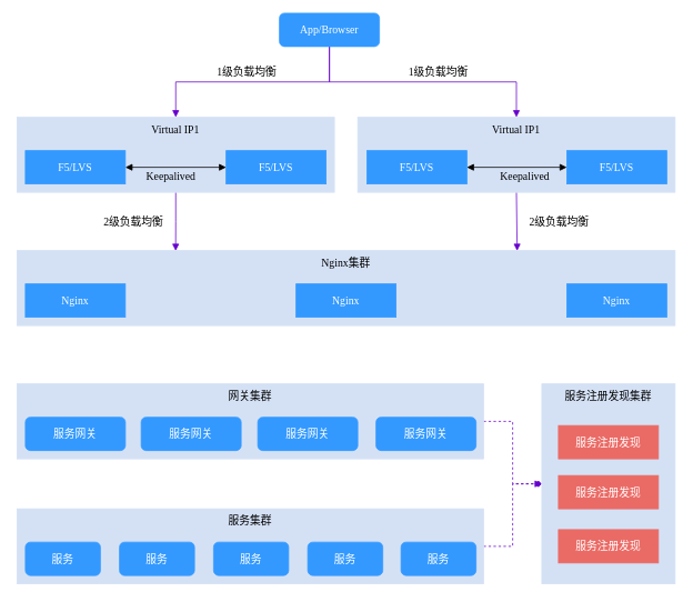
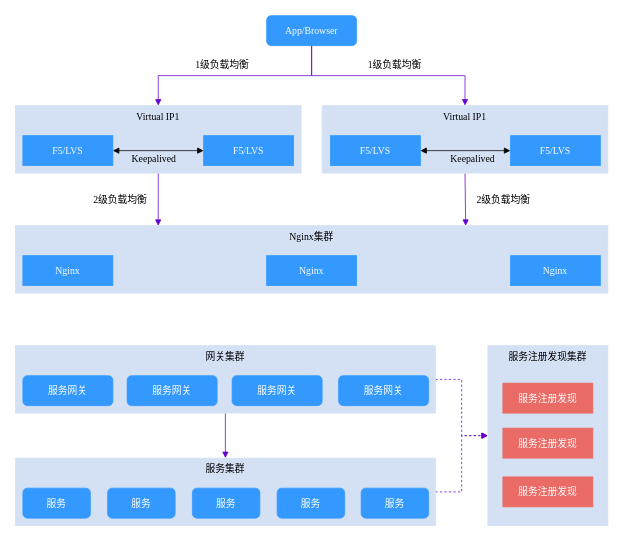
  <mxCell id="0" />
  <mxCell id="1" parent="0" />
  <mxCell id="2" style="edgeStyle=orthogonalEdgeStyle;rounded=0;orthogonalLoop=1;jettySize=auto;html=1;exitX=0.5;exitY=1;exitDx=0;exitDy=0;fontFamily=微软雅黑;fontSize=13;startArrow=none;startFill=0;endArrow=block;endFill=1;entryX=0.241;entryY=0.004;entryDx=0;entryDy=0;entryPerimeter=0;strokeColor=#6600CC;" edge="1" parent="1" source="3" target="17"><mxGeometry relative="1" as="geometry" /></mxCell>
  <mxCell id="3" value="Virtual IP1" style="rounded=0;whiteSpace=wrap;html=1;fontFamily=微软雅黑;fontSize=13;verticalAlign=top;fillColor=#D4E1F5;strokeColor=#D4E1F5;" vertex="1" parent="1"><mxGeometry x="20" y="140" width="381" height="90" as="geometry" /></mxCell>
  <mxCell id="4" style="edgeStyle=orthogonalEdgeStyle;rounded=0;orthogonalLoop=1;jettySize=auto;html=1;exitX=0.5;exitY=1;exitDx=0;exitDy=0;entryX=0.5;entryY=0;entryDx=0;entryDy=0;fontFamily=微软雅黑;fontSize=13;startArrow=none;startFill=0;endArrow=block;endFill=1;strokeColor=#6600CC;" edge="1" parent="1" source="6" target="3"><mxGeometry relative="1" as="geometry" /></mxCell>
  <mxCell id="5" style="edgeStyle=orthogonalEdgeStyle;rounded=0;orthogonalLoop=1;jettySize=auto;html=1;exitX=0.5;exitY=1;exitDx=0;exitDy=0;entryX=0.5;entryY=0;entryDx=0;entryDy=0;fontFamily=微软雅黑;fontSize=13;startArrow=none;startFill=0;endArrow=block;endFill=1;strokeColor=#6600CC;" edge="1" parent="1" source="6" target="12"><mxGeometry relative="1" as="geometry" /></mxCell>
- <mxCell id="6" value="App/Browser" style="rounded=1;whiteSpace=wrap;html=1;fontFamily=微软雅黑;fontSize=13;fillColor=#3399FF;strokeColor=#3399FF;fontColor=#FFFFFF;" vertex="1" parent="1"><mxGeometry x="335" y="15" width="120" height="40" as="geometry" /></mxCell>
+ <mxCell id="6" value="App/Browser" style="rounded=1;whiteSpace=wrap;html=1;fontFamily=微软雅黑;fontSize=13;fillColor=#3399FF;strokeColor=#3399FF;fontColor=#FFFFFF;" vertex="1" parent="1"><mxGeometry x="355" y="20" width="120" height="40" as="geometry" /></mxCell>
  <mxCell id="7" value="F5/LVS" style="rounded=0;whiteSpace=wrap;html=1;fontFamily=微软雅黑;fontSize=13;fillColor=#3399FF;strokeColor=#3399FF;fontColor=#FFFFFF;" vertex="1" parent="1"><mxGeometry x="30" y="180" width="120" height="40" as="geometry" /></mxCell>
  <mxCell id="8" value="F5/LVS" style="rounded=0;whiteSpace=wrap;html=1;fontFamily=微软雅黑;fontSize=13;fillColor=#3399FF;strokeColor=#3399FF;fontColor=#FFFFFF;" vertex="1" parent="1"><mxGeometry x="271" y="180" width="120" height="40" as="geometry" /></mxCell>
  <mxCell id="9" value="" style="endArrow=block;startArrow=block;html=1;rounded=0;fontFamily=微软雅黑;fontSize=13;edgeStyle=orthogonalEdgeStyle;exitX=1;exitY=0.5;exitDx=0;exitDy=0;entryX=0;entryY=0.5;entryDx=0;entryDy=0;endFill=1;startFill=1;" edge="1" parent="1" source="7" target="8"><mxGeometry width="50" height="50" relative="1" as="geometry"><mxPoint x="340" y="440" as="sourcePoint" /><mxPoint x="240" y="200" as="targetPoint" /></mxGeometry></mxCell>
  <mxCell id="10" value="Keepalived" style="text;html=1;strokeColor=none;fillColor=none;align=center;verticalAlign=middle;whiteSpace=wrap;rounded=0;fontFamily=微软雅黑;fontSize=13;" vertex="1" parent="1"><mxGeometry x="165" y="195" width="80" height="30" as="geometry" /></mxCell>
  <mxCell id="11" style="rounded=0;orthogonalLoop=1;jettySize=auto;html=1;exitX=0.5;exitY=1;exitDx=0;exitDy=0;fontFamily=微软雅黑;fontSize=13;startArrow=none;startFill=0;endArrow=block;endFill=1;entryX=0.76;entryY=0.004;entryDx=0;entryDy=0;entryPerimeter=0;strokeColor=#6600CC;" edge="1" parent="1" source="12" target="17"><mxGeometry relative="1" as="geometry"><mxPoint x="631" y="290" as="targetPoint" /></mxGeometry></mxCell>
  <mxCell id="12" value="Virtual IP1" style="rounded=0;whiteSpace=wrap;html=1;fontFamily=微软雅黑;fontSize=13;verticalAlign=top;fillColor=#D4E1F5;strokeColor=#D4E1F5;" vertex="1" parent="1"><mxGeometry x="429" y="140" width="381" height="90" as="geometry" /></mxCell>
  <mxCell id="13" value="F5/LVS" style="rounded=0;whiteSpace=wrap;html=1;fontFamily=微软雅黑;fontSize=13;fillColor=#3399FF;strokeColor=#3399FF;fontColor=#FFFFFF;" vertex="1" parent="1"><mxGeometry x="440" y="180" width="120" height="40" as="geometry" /></mxCell>
  <mxCell id="14" value="F5/LVS" style="rounded=0;whiteSpace=wrap;html=1;fontFamily=微软雅黑;fontSize=13;fillColor=#3399FF;strokeColor=#3399FF;fontColor=#FFFFFF;" vertex="1" parent="1"><mxGeometry x="680" y="180" width="120" height="40" as="geometry" /></mxCell>
  <mxCell id="15" value="" style="endArrow=block;startArrow=block;html=1;rounded=0;fontFamily=微软雅黑;fontSize=13;edgeStyle=orthogonalEdgeStyle;exitX=1;exitY=0.5;exitDx=0;exitDy=0;entryX=0;entryY=0.5;entryDx=0;entryDy=0;endFill=1;startFill=1;" edge="1" parent="1" source="13" target="14"><mxGeometry width="50" height="50" relative="1" as="geometry"><mxPoint x="760" y="440" as="sourcePoint" /><mxPoint x="660" y="200" as="targetPoint" /></mxGeometry></mxCell>
  <mxCell id="16" value="Keepalived" style="text;html=1;strokeColor=none;fillColor=none;align=center;verticalAlign=middle;whiteSpace=wrap;rounded=0;fontFamily=微软雅黑;fontSize=13;" vertex="1" parent="1"><mxGeometry x="590" y="195" width="80" height="30" as="geometry" /></mxCell>
  <mxCell id="17" value="Nginx集群" style="rounded=0;whiteSpace=wrap;html=1;fontFamily=微软雅黑;fontSize=13;verticalAlign=top;fillColor=#D4E1F5;strokeColor=#D4E1F5;" vertex="1" parent="1"><mxGeometry x="20" y="300" width="790" height="90" as="geometry" /></mxCell>
  <mxCell id="18" value="Nginx" style="rounded=0;whiteSpace=wrap;html=1;fontFamily=微软雅黑;fontSize=13;fillColor=#3399FF;strokeColor=#3399FF;fontColor=#FFFFFF;" vertex="1" parent="1"><mxGeometry x="30" y="340" width="120" height="40" as="geometry" /></mxCell>
  <mxCell id="19" value="Nginx" style="rounded=0;whiteSpace=wrap;html=1;fontFamily=微软雅黑;fontSize=13;fillColor=#3399FF;strokeColor=#3399FF;fontColor=#FFFFFF;" vertex="1" parent="1"><mxGeometry x="355" y="340" width="120" height="40" as="geometry" /></mxCell>
  <mxCell id="20" value="Nginx" style="rounded=0;whiteSpace=wrap;html=1;fontFamily=微软雅黑;fontSize=13;fillColor=#3399FF;strokeColor=#3399FF;fontColor=#FFFFFF;" vertex="1" parent="1"><mxGeometry x="680" y="340" width="120" height="40" as="geometry" /></mxCell>
  <mxCell id="21" style="edgeStyle=orthogonalEdgeStyle;rounded=0;orthogonalLoop=1;jettySize=auto;html=1;exitX=1;exitY=0.5;exitDx=0;exitDy=0;entryX=0;entryY=0.5;entryDx=0;entryDy=0;fontFamily=微软雅黑;fontSize=13;startArrow=none;startFill=0;endArrow=block;endFill=1;dashed=1;strokeColor=#6600CC;" edge="1" parent="1" source="23" target="34"><mxGeometry relative="1" as="geometry" /></mxCell>
+ <mxCell id="22" style="edgeStyle=orthogonalEdgeStyle;rounded=0;orthogonalLoop=1;jettySize=auto;html=1;exitX=0.5;exitY=1;exitDx=0;exitDy=0;entryX=0.5;entryY=0;entryDx=0;entryDy=0;fontFamily=微软雅黑;fontSize=13;startArrow=none;startFill=0;endArrow=block;endFill=1;strokeColor=#6600CC;" edge="1" parent="1" source="23" target="29"><mxGeometry relative="1" as="geometry" /></mxCell>
  <mxCell id="23" value="网关集群" style="rounded=0;whiteSpace=wrap;html=1;fontFamily=微软雅黑;fontSize=13;verticalAlign=top;fillColor=#D4E1F5;strokeColor=#D4E1F5;" vertex="1" parent="1"><mxGeometry x="20" y="460" width="560" height="90" as="geometry" /></mxCell>
  <mxCell id="24" value="&lt;span&gt;服务网关&lt;/span&gt;" style="rounded=1;whiteSpace=wrap;html=1;fontFamily=微软雅黑;fontSize=13;verticalAlign=middle;fillColor=#3399FF;strokeColor=#3399FF;fontColor=#FFFFFF;" vertex="1" parent="1"><mxGeometry x="30" y="500" width="120" height="40" as="geometry" /></mxCell>
  <mxCell id="25" value="&lt;span&gt;服务网关&lt;/span&gt;" style="rounded=1;whiteSpace=wrap;html=1;fontFamily=微软雅黑;fontSize=13;verticalAlign=middle;fillColor=#3399FF;strokeColor=#3399FF;fontColor=#FFFFFF;" vertex="1" parent="1"><mxGeometry x="169" y="500" width="120" height="40" as="geometry" /></mxCell>
  <mxCell id="26" value="&lt;span&gt;服务网关&lt;/span&gt;" style="rounded=1;whiteSpace=wrap;html=1;fontFamily=微软雅黑;fontSize=13;verticalAlign=middle;fillColor=#3399FF;strokeColor=#3399FF;fontColor=#FFFFFF;" vertex="1" parent="1"><mxGeometry x="309" y="500" width="120" height="40" as="geometry" /></mxCell>
  <mxCell id="27" value="&lt;span&gt;服务网关&lt;/span&gt;" style="rounded=1;whiteSpace=wrap;html=1;fontFamily=微软雅黑;fontSize=13;verticalAlign=middle;fillColor=#3399FF;strokeColor=#3399FF;fontColor=#FFFFFF;" vertex="1" parent="1"><mxGeometry x="451" y="500" width="120" height="40" as="geometry" /></mxCell>
- <mxCell id="28" style="edgeStyle=orthogonalEdgeStyle;rounded=0;orthogonalLoop=1;jettySize=auto;html=1;exitX=1;exitY=0.5;exitDx=0;exitDy=0;entryX=0;entryY=0.5;entryDx=0;entryDy=0;fontFamily=微软雅黑;fontSize=13;startArrow=none;startFill=0;endArrow=diamond;endFill=1;dashed=1;strokeColor=#6600CC;" edge="1" parent="1" source="29" target="34"><mxGeometry relative="1" as="geometry" /></mxCell>
+ <mxCell id="28" style="edgeStyle=orthogonalEdgeStyle;rounded=0;orthogonalLoop=1;jettySize=auto;html=1;exitX=1;exitY=0.5;exitDx=0;exitDy=0;entryX=0;entryY=0.5;entryDx=0;entryDy=0;fontFamily=微软雅黑;fontSize=13;startArrow=none;startFill=0;endArrow=block;endFill=1;dashed=1;strokeColor=#6600CC;" edge="1" parent="1" source="29" target="34"><mxGeometry relative="1" as="geometry" /></mxCell>
  <mxCell id="29" value="服务集群" style="rounded=0;whiteSpace=wrap;html=1;fontFamily=微软雅黑;fontSize=13;verticalAlign=top;fillColor=#D4E1F5;strokeColor=#D4E1F5;" vertex="1" parent="1"><mxGeometry x="20" y="610" width="560" height="90" as="geometry" /></mxCell>
  <mxCell id="30" value="&lt;span&gt;服务&lt;/span&gt;" style="rounded=1;whiteSpace=wrap;html=1;fontFamily=微软雅黑;fontSize=13;verticalAlign=middle;fillColor=#3399FF;strokeColor=#3399FF;fontColor=#FFFFFF;" vertex="1" parent="1"><mxGeometry x="30" y="650" width="90" height="40" as="geometry" /></mxCell>
  <mxCell id="31" value="&lt;span&gt;服务&lt;/span&gt;" style="rounded=1;whiteSpace=wrap;html=1;fontFamily=微软雅黑;fontSize=13;verticalAlign=middle;fillColor=#3399FF;strokeColor=#3399FF;fontColor=#FFFFFF;" vertex="1" parent="1"><mxGeometry x="143" y="650" width="90" height="40" as="geometry" /></mxCell>
  <mxCell id="32" value="&lt;span&gt;服务&lt;/span&gt;" style="rounded=1;whiteSpace=wrap;html=1;fontFamily=微软雅黑;fontSize=13;verticalAlign=middle;fillColor=#3399FF;strokeColor=#3399FF;fontColor=#FFFFFF;" vertex="1" parent="1"><mxGeometry x="256" y="650" width="90" height="40" as="geometry" /></mxCell>
  <mxCell id="33" value="&lt;span&gt;服务&lt;/span&gt;" style="rounded=1;whiteSpace=wrap;html=1;fontFamily=微软雅黑;fontSize=13;verticalAlign=middle;fillColor=#3399FF;strokeColor=#3399FF;fontColor=#FFFFFF;" vertex="1" parent="1"><mxGeometry x="369" y="650" width="90" height="40" as="geometry" /></mxCell>
  <mxCell id="34" value="服务注册发现集群" style="rounded=0;whiteSpace=wrap;html=1;fontFamily=微软雅黑;fontSize=13;verticalAlign=top;fillColor=#D4E1F5;strokeColor=#D4E1F5;" vertex="1" parent="1"><mxGeometry x="650" y="460" width="160" height="240" as="geometry" /></mxCell>
  <mxCell id="35" value="服务&lt;span style=&quot;&quot;&gt;注册&lt;/span&gt;发现" style="rounded=0;whiteSpace=wrap;html=1;fontFamily=微软雅黑;fontSize=13;fillColor=#EA6B66;strokeColor=#EA6B66;fontColor=#FFFFFF;" vertex="1" parent="1"><mxGeometry x="670" y="510" width="120" height="40" as="geometry" /></mxCell>
  <mxCell id="36" value="服务&lt;span style=&quot;&quot;&gt;注册&lt;/span&gt;发现" style="rounded=0;whiteSpace=wrap;html=1;fontFamily=微软雅黑;fontSize=13;fillColor=#EA6B66;strokeColor=#EA6B66;fontColor=#FFFFFF;" vertex="1" parent="1"><mxGeometry x="670" y="570" width="120" height="40" as="geometry" /></mxCell>
  <mxCell id="37" value="服务&lt;span style=&quot;&quot;&gt;注册&lt;/span&gt;发现" style="rounded=0;whiteSpace=wrap;html=1;fontFamily=微软雅黑;fontSize=13;fillColor=#EA6B66;strokeColor=#EA6B66;fontColor=#FFFFFF;" vertex="1" parent="1"><mxGeometry x="670" y="635" width="120" height="40" as="geometry" /></mxCell>
  <mxCell id="38" value="&lt;span&gt;服务&lt;/span&gt;" style="rounded=1;whiteSpace=wrap;html=1;fontFamily=微软雅黑;fontSize=13;verticalAlign=middle;fillColor=#3399FF;strokeColor=#3399FF;fontColor=#FFFFFF;" vertex="1" parent="1"><mxGeometry x="481" y="650" width="90" height="40" as="geometry" /></mxCell>
  <mxCell id="39" value="1级负载均衡" style="text;html=1;strokeColor=none;fillColor=none;align=center;verticalAlign=middle;whiteSpace=wrap;rounded=0;fontFamily=微软雅黑;fontSize=13;" vertex="1" parent="1"><mxGeometry x="256" y="70" width="80" height="30" as="geometry" /></mxCell>
  <mxCell id="40" value="1级负载均衡" style="text;html=1;strokeColor=none;fillColor=none;align=center;verticalAlign=middle;whiteSpace=wrap;rounded=0;fontFamily=微软雅黑;fontSize=13;" vertex="1" parent="1"><mxGeometry x="486" y="70" width="80" height="30" as="geometry" /></mxCell>
  <mxCell id="41" value="2级负载均衡" style="text;html=1;strokeColor=none;fillColor=none;align=center;verticalAlign=middle;whiteSpace=wrap;rounded=0;fontFamily=微软雅黑;fontSize=13;" vertex="1" parent="1"><mxGeometry x="120" y="250" width="80" height="30" as="geometry" /></mxCell>
  <mxCell id="42" value="2级负载均衡" style="text;html=1;strokeColor=none;fillColor=none;align=center;verticalAlign=middle;whiteSpace=wrap;rounded=0;fontFamily=微软雅黑;fontSize=13;" vertex="1" parent="1"><mxGeometry x="631" y="250" width="80" height="30" as="geometry" /></mxCell>
